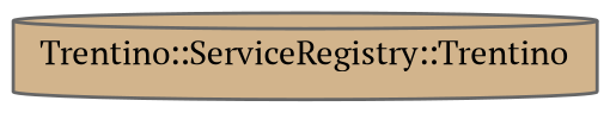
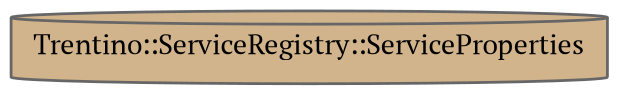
  digraph {
    rankdir=LR
    fontname="PT Serif"
-   n1 [color=gray40 fillcolor=tan fontname="PT Serif" fontsize=10 height=0.2 label="Trentino::ServiceRegistry::Trentino" shape=cylinder style=filled width=0.4]
+   n1 [color=gray40 fillcolor=tan fontname="PT Serif" fontsize=10 height=0.2 label="Trentino::ServiceRegistry::ServiceProperties" shape=cylinder style=filled width=0.4]
  }
